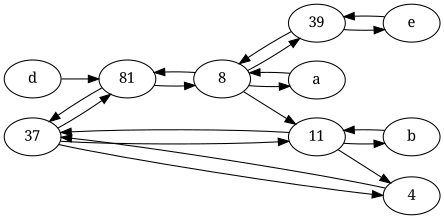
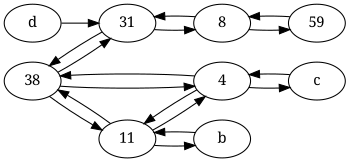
  digraph {
    fontname="Noto Serif"
    rankdir=LR
    node [fontname="Noto Serif"]
    edge [fontname="Noto Serif"]
-   38 [label=37]
-   31 [label=81]
+   38
+   31
    11
    4
    n5 [label=8]
    b
+   c
    d
-   39
-   a
-   e
+   39 [label=59]
    38 -> 31
    38 -> 11
    38 -> 4
    31 -> 38
    31 -> n5
    11 -> 38
    11 -> 4
    11 -> b
    4 -> 38
-   n5 -> 11
+   4 -> 11
+   4 -> c
    n5 -> 31
    n5 -> 39
-   n5 -> a
    b -> 11
+   c -> 4
    d -> 31
    39 -> n5
-   39 -> e
-   a -> n5
-   e -> 39
  }
